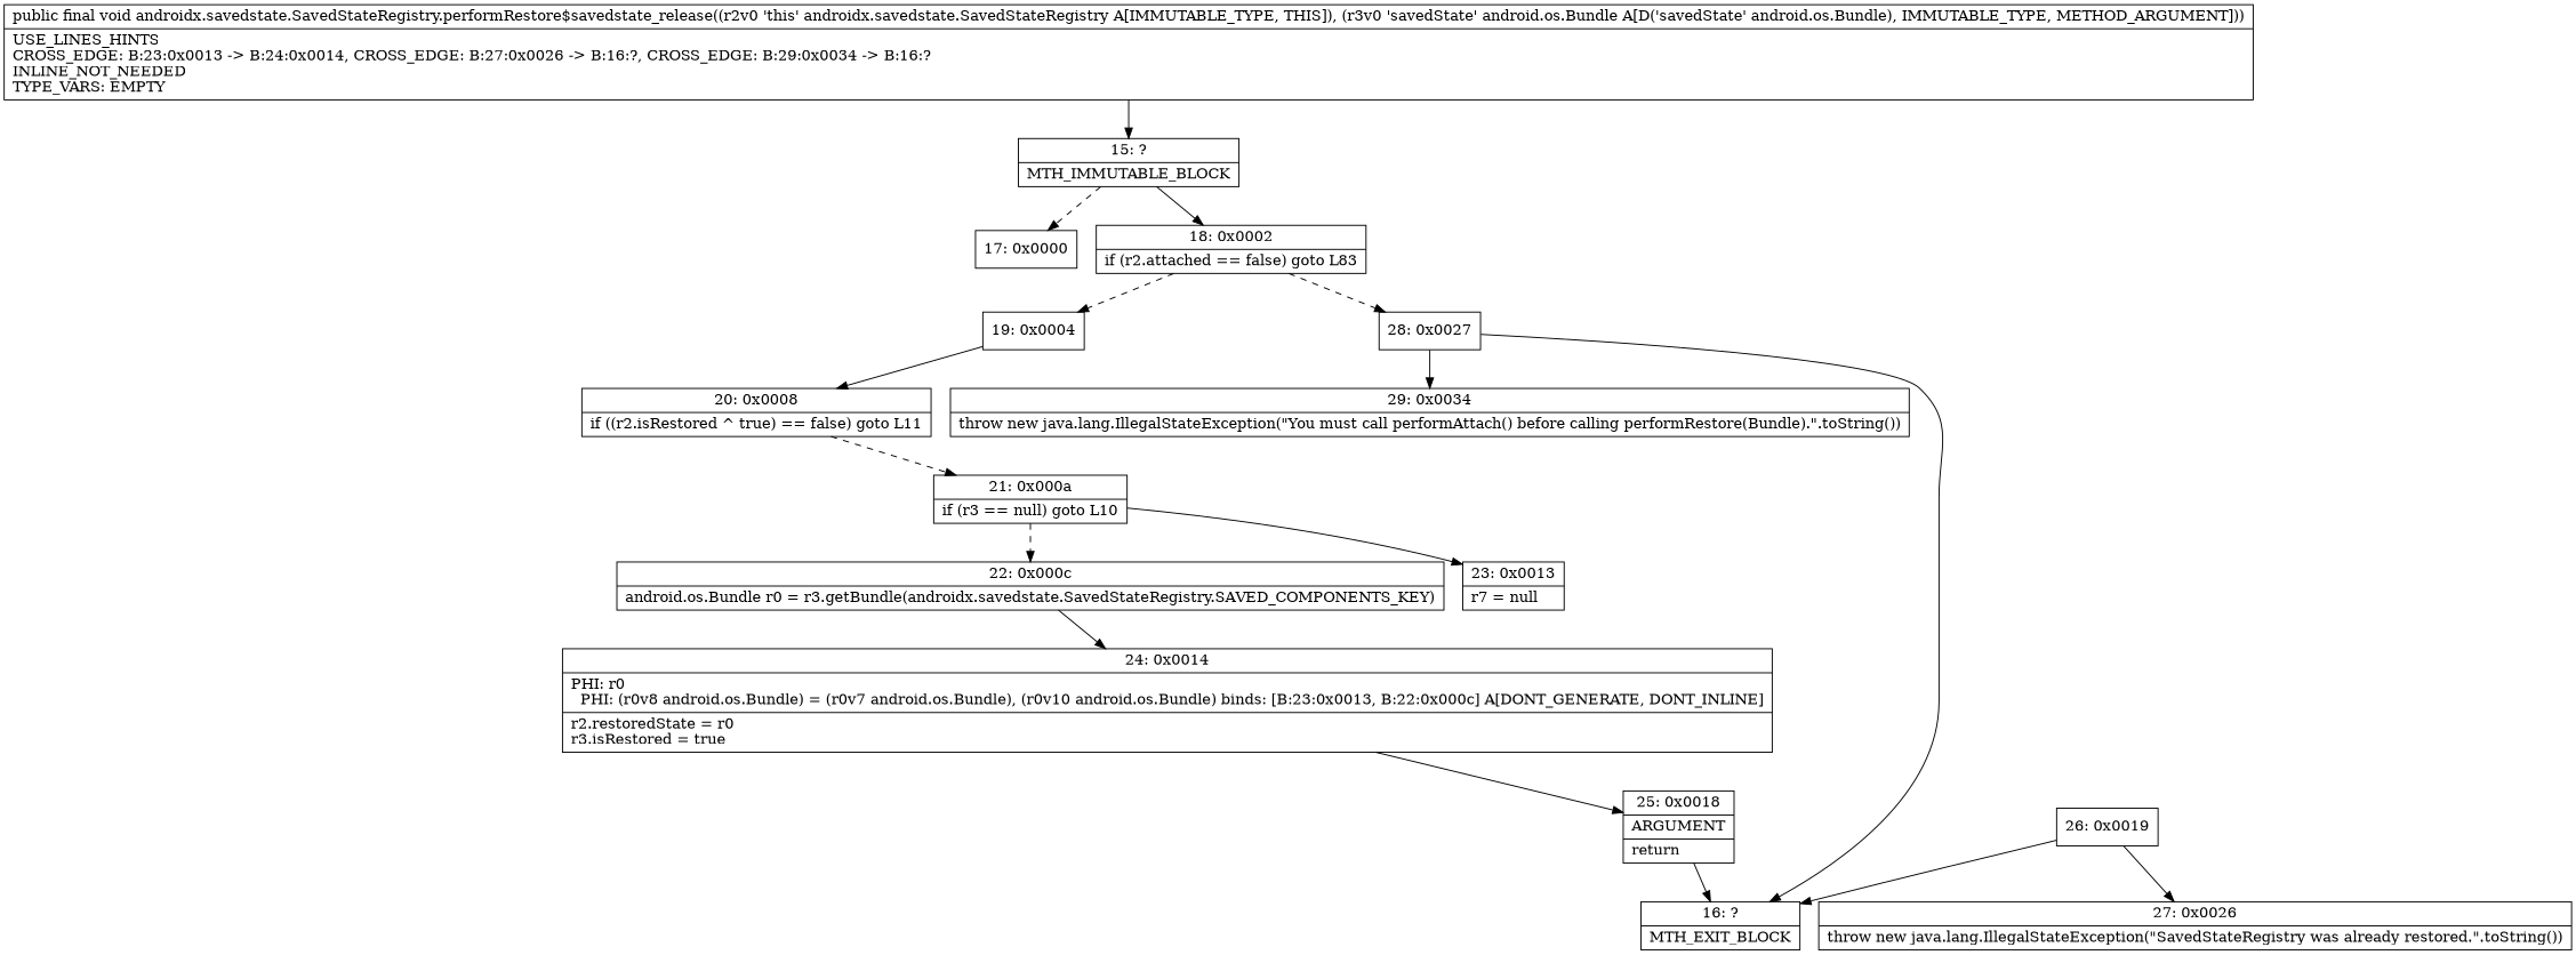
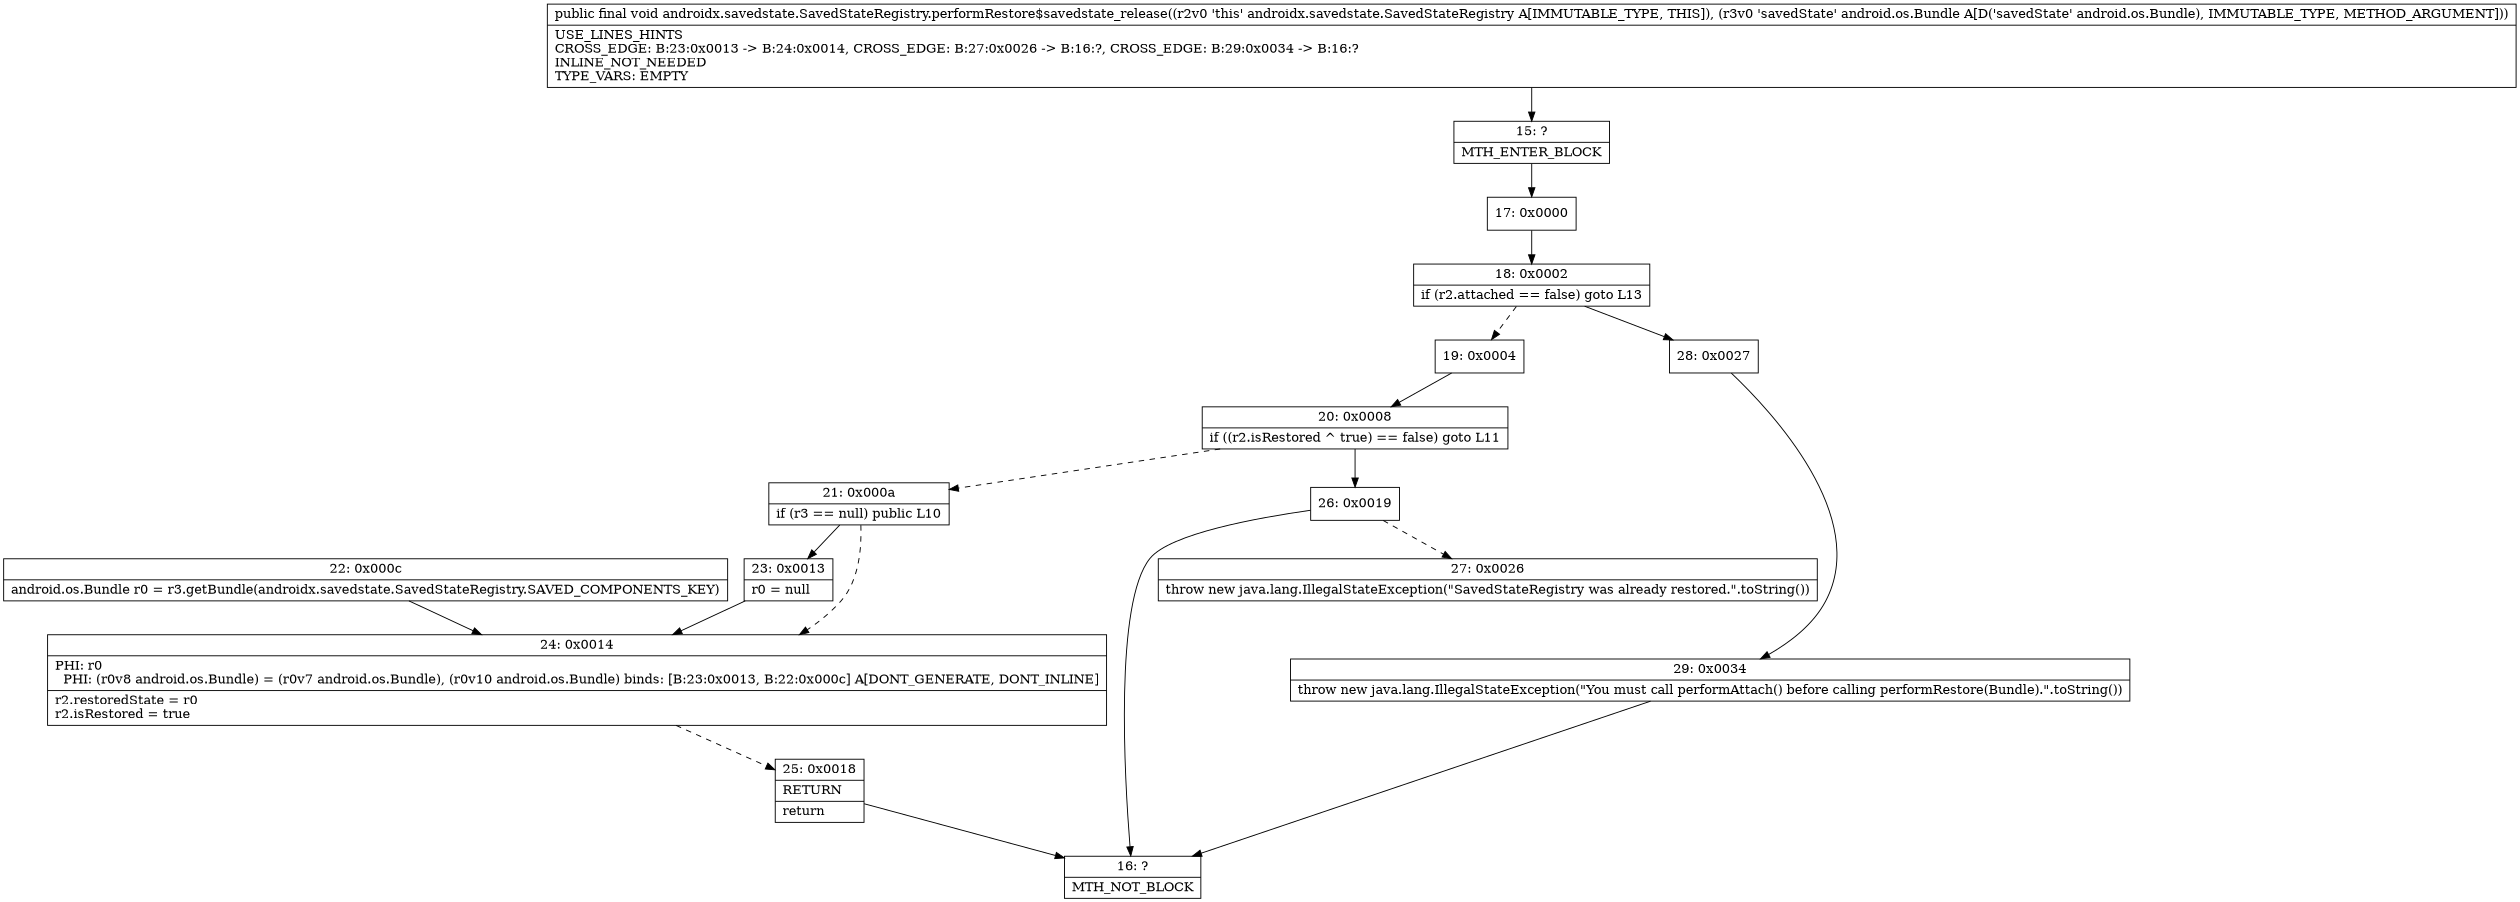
  digraph {
    node [shape=record]
-   n1 [label="{15\:\ ?|MTH_IMMUTABLE_BLOCK\l}"]
+   n1 [label="{15\:\ ?|MTH_ENTER_BLOCK\l}"]
    n2 [label="{17\:\ 0x0000}"]
-   n3 [label="{18\:\ 0x0002|if (r2.attached == false) goto L83\l}"]
+   n3 [label="{18\:\ 0x0002|if (r2.attached == false) goto L13\l}"]
    n4 [label="{19\:\ 0x0004}"]
    n5 [label="{28\:\ 0x0027}"]
    n6 [label="{20\:\ 0x0008|if ((r2.isRestored ^ true) == false) goto L11\l}"]
    n7 [label="{29\:\ 0x0034|throw new java.lang.IllegalStateException(\"You must call performAttach() before calling performRestore(Bundle).\".toString())\l}"]
-   n8 [label="{21\:\ 0x000a|if (r3 == null) goto L10\l}"]
+   n8 [label="{21\:\ 0x000a|if (r3 == null) public L10\l}"]
    n9 [label="{26\:\ 0x0019}"]
    n10 [label="{22\:\ 0x000c|android.os.Bundle r0 = r3.getBundle(androidx.savedstate.SavedStateRegistry.SAVED_COMPONENTS_KEY)\l}"]
-   n11 [label="{23\:\ 0x0013|r7 = null\l}"]
-   n12 [label="{16\:\ ?|MTH_EXIT_BLOCK\l}"]
+   n11 [label="{23\:\ 0x0013|r0 = null\l}"]
+   n12 [label="{16\:\ ?|MTH_NOT_BLOCK\l}"]
    n13 [label="{27\:\ 0x0026|throw new java.lang.IllegalStateException(\"SavedStateRegistry was already restored.\".toString())\l}"]
-   n14 [label="{24\:\ 0x0014|PHI: r0 \l  PHI: (r0v8 android.os.Bundle) = (r0v7 android.os.Bundle), (r0v10 android.os.Bundle) binds: [B:23:0x0013, B:22:0x000c] A[DONT_GENERATE, DONT_INLINE]\l|r2.restoredState = r0\lr3.isRestored = true\l}"]
-   n15 [label="{25\:\ 0x0018|ARGUMENT\l|return\l}"]
+   n14 [label="{24\:\ 0x0014|PHI: r0 \l  PHI: (r0v8 android.os.Bundle) = (r0v7 android.os.Bundle), (r0v10 android.os.Bundle) binds: [B:23:0x0013, B:22:0x000c] A[DONT_GENERATE, DONT_INLINE]\l|r2.restoredState = r0\lr2.isRestored = true\l}"]
+   n15 [label="{25\:\ 0x0018|RETURN\l|return\l}"]
    n16 [label="{public final void androidx.savedstate.SavedStateRegistry.performRestore$savedstate_release((r2v0 'this' androidx.savedstate.SavedStateRegistry A[IMMUTABLE_TYPE, THIS]), (r3v0 'savedState' android.os.Bundle A[D('savedState' android.os.Bundle), IMMUTABLE_TYPE, METHOD_ARGUMENT]))  | USE_LINES_HINTS\lCROSS_EDGE: B:23:0x0013 \-\> B:24:0x0014, CROSS_EDGE: B:27:0x0026 \-\> B:16:?, CROSS_EDGE: B:29:0x0034 \-\> B:16:?\lINLINE_NOT_NEEDED\lTYPE_VARS: EMPTY\l}"]
-   n1 -> n2 [style=dashed]
-   n1 -> n3
+   n1 -> n2
+   n2 -> n3
    n3 -> n4 [style=dashed]
-   n3 -> n5 [style=dashed]
+   n3 -> n5
    n4 -> n6
    n5 -> n7
    n6 -> n8 [style=dashed]
-   n5 -> n12
-   n8 -> n10 [style=dashed]
+   n6 -> n9
+   n7 -> n12
+   n8 -> n14 [style=dashed]
    n8 -> n11
    n9 -> n12
-   n9 -> n13
+   n9 -> n13 [style=dashed]
    n10 -> n14
-   n14 -> n15
+   n11 -> n14
+   n14 -> n15 [style=dashed]
    n15 -> n12
    n16 -> n1
  }
